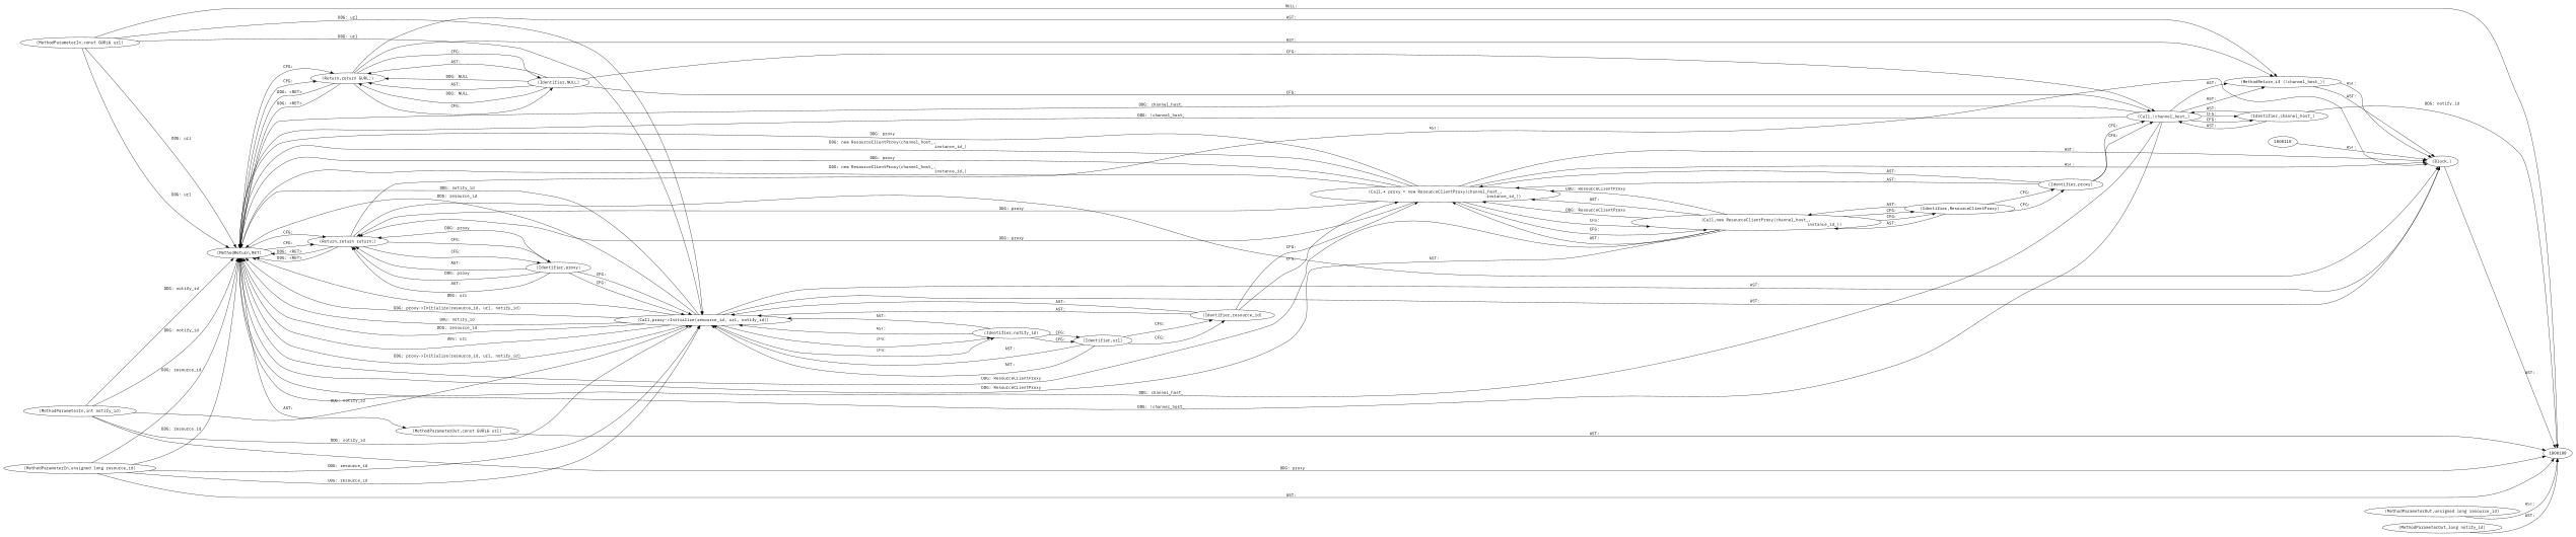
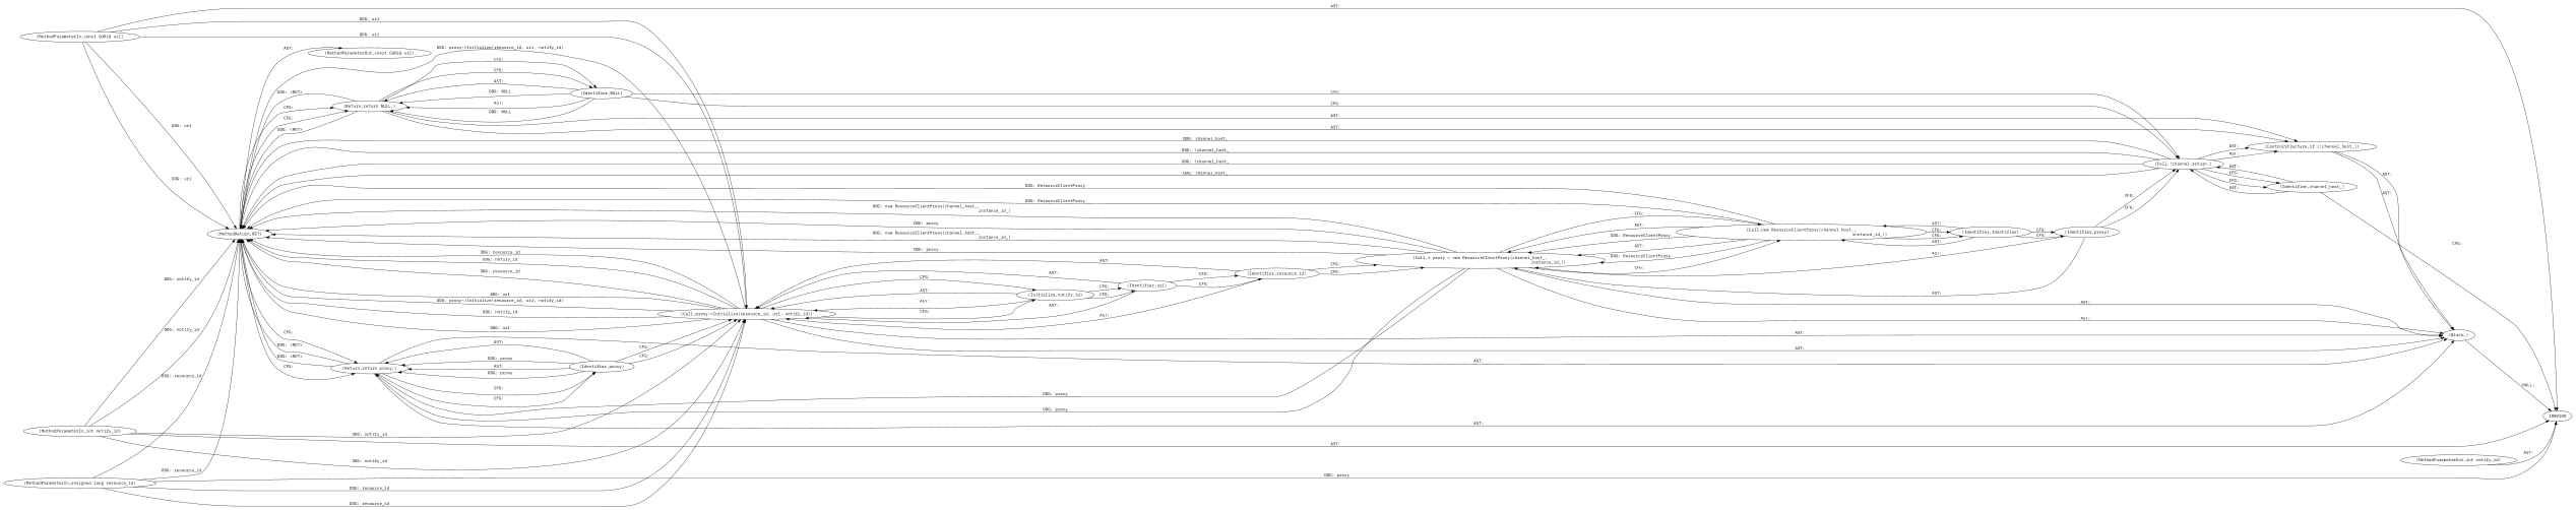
  digraph {
    fontname="IBM Plex Mono"
    rankdir=LR
    node [fontname="IBM Plex Mono"]
    edge [fontname="IBM Plex Mono"]
    n1 [label="(MethodReturn,RET)"]
-   n2 [label="(Return,return GURL;)"]
-   n3 [label="(Return,return return;)"]
+   n2 [label="(Return,return NULL;)"]
+   n3 [label="(Return,return proxy;)"]
    n4 [label="(MethodParameterOut,const GURL& url)"]
-   n5 [label="(MethodReturn,if (!channel_host_))"]
+   n5 [label="(ControlStructure,if (!channel_host_))"]
    n6 [label="(Identifier,NULL)"]
    n7 [label="(Block,)"]
    n8 [label="(Identifier,proxy)"]
    n9 [label="(MethodParameterIn,const GURL& url)"]
    1000100
    n11 [label="(Call,proxy->Initialize(resource_id, url, notify_id))"]
-   n12 [label="(Identifier,notify_id)"]
+   n12 [label="(Initialize,notify_id)"]
    n13 [label="(MethodParameterIn,unsigned long resource_id)"]
-   n14 [label="(MethodParameterOut,unsigned long resource_id)"]
    n15 [label="(MethodParameterIn,int notify_id)"]
-   n16 [label="(MethodParameterOut,long notify_id)"]
-   n17 [label="(Call,!channel_host_)"]
+   n16 [label="(MethodParameterOut,int notify_id)"]
+   n17 [label="(Call,!channel_return_)"]
    n18 [label="(Identifier,channel_host_)"]
    n19 [label="(Call,* proxy = new ResourceClientProxy(channel_host_,\n                                                       instance_id_))"]
    n20 [label="(Call,new ResourceClientProxy(channel_host_,\n                                                       instance_id_))"]
-   n21 [label="(Identifier,ResourceClientProxy)"]
+   n21 [label="(Identifier,Identifier)"]
    n22 [label="(Identifier,proxy)"]
    n23 [label="(Identifier,url)"]
    n24 [label="(Identifier,resource_id)"]
-   1000110
    n1 -> n2 [label="CFG: "]
    n1 -> n2 [label="CFG: "]
    n1 -> n3 [label="CFG: "]
    n1 -> n3 [label="CFG: "]
    n1 -> n4 [label="AST: "]
    n2 -> n1 [label="DDG: <RET>"]
    n2 -> n1 [label="DDG: <RET>"]
    n2 -> n5 [label="AST: "]
    n2 -> n5 [label="AST: "]
    n2 -> n6 [label="CFG: "]
    n2 -> n6 [label="CFG: "]
    n3 -> n1 [label="DDG: <RET>"]
    n3 -> n1 [label="DDG: <RET>"]
    n3 -> n7 [label="AST: "]
    n3 -> n7 [label="AST: "]
    n3 -> n8 [label="CFG: "]
    n3 -> n8 [label="CFG: "]
-   n4 -> 1000100 [label="AST: "]
    n5 -> n7 [label="AST: "]
    n5 -> n7 [label="AST: "]
    n6 -> n2 [label="AST: "]
    n6 -> n2 [label="DDG: NULL"]
    n6 -> n2 [label="AST: "]
    n6 -> n2 [label="DDG: NULL"]
    n6 -> n17 [label="CFG: "]
    n6 -> n17 [label="CFG: "]
-   n7 -> 1000100 [label="AST: "]
+   n7 -> 1000100 [label="NULL: "]
    n8 -> n3 [label="AST: "]
    n8 -> n3 [label="DDG: proxy"]
    n8 -> n3 [label="AST: "]
    n8 -> n3 [label="DDG: proxy"]
    n8 -> n11 [label="CFG: "]
    n8 -> n11 [label="CFG: "]
    n9 -> n1 [label="DDG: url"]
    n9 -> n1 [label="DDG: url"]
-   n9 -> 1000100 [label="NULL: "]
+   n9 -> 1000100 [label="AST: "]
    n9 -> n11 [label="DDG: url"]
    n9 -> n11 [label="DDG: url"]
    n11 -> n1 [label="DDG: url"]
    n11 -> n1 [label="DDG: proxy->Initialize(resource_id, url, notify_id)"]
    n11 -> n1 [label="DDG: notify_id"]
    n11 -> n1 [label="DDG: resource_id"]
    n11 -> n1 [label="DDG: url"]
    n11 -> n1 [label="DDG: proxy->Initialize(resource_id, url, notify_id)"]
    n11 -> n1 [label="DDG: notify_id"]
    n11 -> n1 [label="DDG: resource_id"]
    n11 -> n7 [label="AST: "]
    n11 -> n7 [label="AST: "]
    n11 -> n12 [label="CFG: "]
    n11 -> n12 [label="CFG: "]
    n12 -> n11 [label="AST: "]
    n12 -> n11 [label="AST: "]
    n12 -> n23 [label="CFG: "]
    n12 -> n23 [label="CFG: "]
    n13 -> n1 [label="DDG: resource_id"]
    n13 -> n1 [label="DDG: resource_id"]
-   n13 -> 1000100 [label="AST: "]
+   n13 -> 1000100 [label="DDG: proxy"]
    n13 -> n11 [label="DDG: resource_id"]
    n13 -> n11 [label="DDG: resource_id"]
-   n14 -> 1000100 [label="AST: "]
    n15 -> n1 [label="DDG: notify_id"]
    n15 -> n1 [label="DDG: notify_id"]
-   n15 -> 1000100 [label="DDG: proxy"]
+   n15 -> 1000100 [label="AST: "]
    n15 -> n11 [label="DDG: notify_id"]
    n15 -> n11 [label="DDG: notify_id"]
    n16 -> 1000100 [label="AST: "]
    n17 -> n1 [label="DDG: channel_host_"]
    n17 -> n1 [label="DDG: !channel_host_"]
    n17 -> n1 [label="DDG: channel_host_"]
    n17 -> n1 [label="DDG: !channel_host_"]
    n17 -> n5 [label="AST: "]
    n17 -> n5 [label="AST: "]
    n17 -> n18 [label="CFG: "]
    n17 -> n18 [label="CFG: "]
-   n18 -> 1000100 [label="DDG: notify_id"]
+   n18 -> 1000100 [label="CFG: "]
    n18 -> n17 [label="AST: "]
    n18 -> n17 [label="AST: "]
    n19 -> n1 [label="DDG: proxy"]
    n19 -> n1 [label="DDG: new ResourceClientProxy(channel_host_,\n                                                       instance_id_)"]
    n19 -> n1 [label="DDG: proxy"]
    n19 -> n1 [label="DDG: new ResourceClientProxy(channel_host_,\n                                                       instance_id_)"]
    n19 -> n3 [label="DDG: proxy"]
    n19 -> n3 [label="DDG: proxy"]
    n19 -> n7 [label="AST: "]
    n19 -> n7 [label="AST: "]
    n19 -> n20 [label="CFG: "]
    n19 -> n20 [label="CFG: "]
    n20 -> n1 [label="DDG: ResourceClientProxy"]
    n20 -> n1 [label="DDG: ResourceClientProxy"]
    n20 -> n19 [label="AST: "]
    n20 -> n19 [label="DDG: ResourceClientProxy"]
    n20 -> n19 [label="AST: "]
    n20 -> n19 [label="DDG: ResourceClientProxy"]
    n20 -> n21 [label="CFG: "]
    n20 -> n21 [label="CFG: "]
    n21 -> n20 [label="AST: "]
    n21 -> n20 [label="AST: "]
    n21 -> n22 [label="CFG: "]
    n21 -> n22 [label="CFG: "]
    n22 -> n17 [label="CFG: "]
    n22 -> n17 [label="CFG: "]
    n22 -> n19 [label="AST: "]
    n22 -> n19 [label="AST: "]
    n23 -> n11 [label="AST: "]
    n23 -> n11 [label="AST: "]
    n23 -> n24 [label="CFG: "]
    n23 -> n24 [label="CFG: "]
    n24 -> n11 [label="AST: "]
    n24 -> n11 [label="AST: "]
    n24 -> n19 [label="CFG: "]
    n24 -> n19 [label="CFG: "]
-   1000110 -> n7 [label="AST: "]
  }
